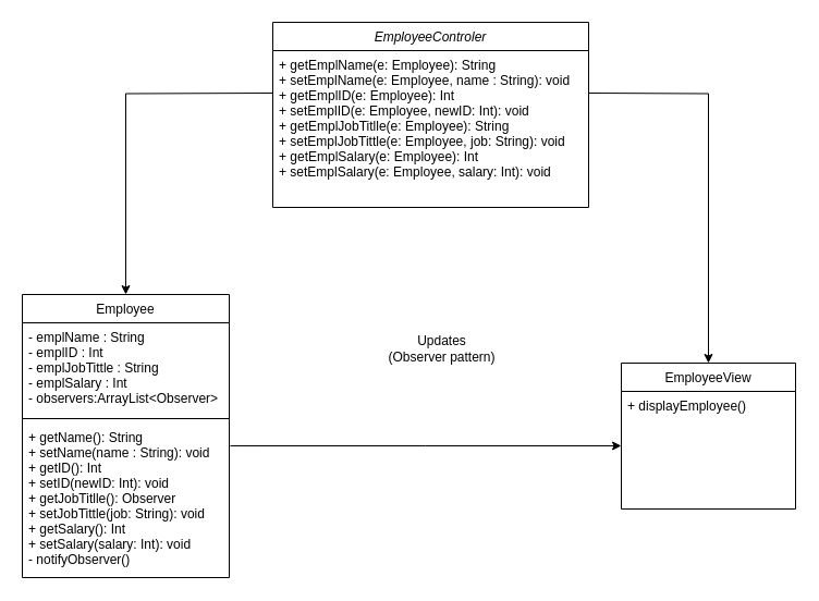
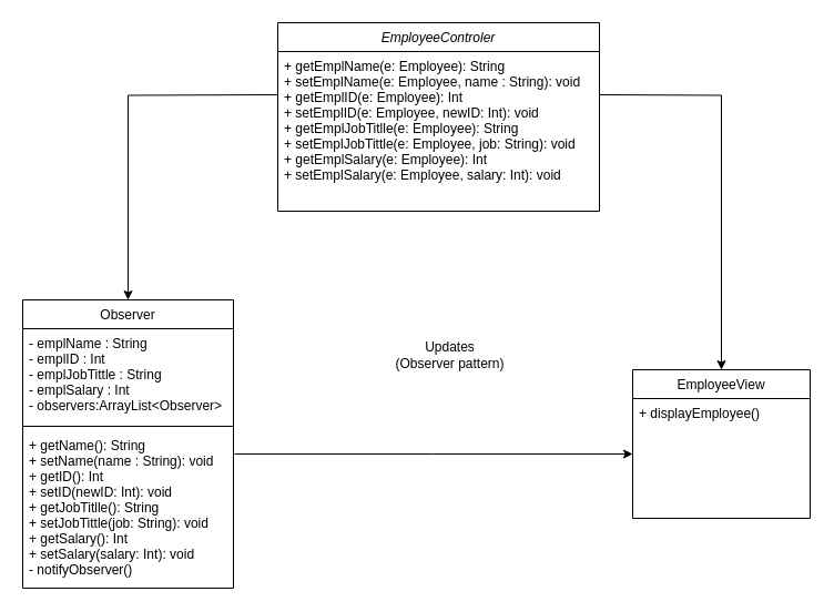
  <mxCell id="0" />
  <mxCell id="1" parent="0" />
  <mxCell id="2" value="EmployeeControler" style="swimlane;fontStyle=2;align=center;verticalAlign=top;childLayout=stackLayout;horizontal=1;startSize=26;horizontalStack=0;resizeParent=1;resizeLast=0;collapsible=1;marginBottom=0;rounded=0;shadow=0;strokeWidth=1;" parent="1" vertex="1"><mxGeometry x="250" y="20" width="290" height="170" as="geometry"><mxRectangle x="230" y="140" width="160" height="26" as="alternateBounds" /></mxGeometry></mxCell>
  <mxCell id="3" value="+ getEmplName(e: Employee): String&#10;+ setEmplName(e: Employee, name : String): void&#10;+ getEmplID(e: Employee): Int&#10;+ setEmplID(e: Employee, newID: Int): void&#10;+ getEmplJobTitlle(e: Employee): String&#10;+ setEmplJobTittle(e: Employee, job: String): void&#10;+ getEmplSalary(e: Employee): Int&#10;+ setEmplSalary(e: Employee, salary: Int): void" style="text;align=left;verticalAlign=top;spacingLeft=4;spacingRight=4;overflow=hidden;rotatable=0;points=[[0,0.5],[1,0.5]];portConstraint=eastwest;" parent="2" vertex="1"><mxGeometry y="26" width="290" height="134" as="geometry" /></mxCell>
- <mxCell id="4" value="Employee" style="swimlane;fontStyle=0;align=center;verticalAlign=top;childLayout=stackLayout;horizontal=1;startSize=26;horizontalStack=0;resizeParent=1;resizeLast=0;collapsible=1;marginBottom=0;rounded=0;shadow=0;strokeWidth=1;" parent="1" vertex="1"><mxGeometry x="20" y="270" width="190" height="260" as="geometry"><mxRectangle x="130" y="380" width="160" height="26" as="alternateBounds" /></mxGeometry></mxCell>
+ <mxCell id="4" value="Observer" style="swimlane;fontStyle=0;align=center;verticalAlign=top;childLayout=stackLayout;horizontal=1;startSize=26;horizontalStack=0;resizeParent=1;resizeLast=0;collapsible=1;marginBottom=0;rounded=0;shadow=0;strokeWidth=1;" parent="1" vertex="1"><mxGeometry x="20" y="270" width="190" height="260" as="geometry"><mxRectangle x="130" y="380" width="160" height="26" as="alternateBounds" /></mxGeometry></mxCell>
  <mxCell id="5" value="- emplName : String&#10;- emplID : Int&#10;- emplJobTittle : String&#10;- emplSalary : Int&#10;- observers:ArrayList&lt;Observer&gt;&#10;&#10;" style="text;align=left;verticalAlign=top;spacingLeft=4;spacingRight=4;overflow=hidden;rotatable=0;points=[[0,0.5],[1,0.5]];portConstraint=eastwest;rounded=0;shadow=0;html=0;" parent="4" vertex="1"><mxGeometry y="26" width="190" height="84" as="geometry" /></mxCell>
  <mxCell id="6" value="" style="line;html=1;strokeWidth=1;align=left;verticalAlign=middle;spacingTop=-1;spacingLeft=3;spacingRight=3;rotatable=0;labelPosition=right;points=[];portConstraint=eastwest;" parent="4" vertex="1"><mxGeometry y="110" width="190" height="8" as="geometry" /></mxCell>
- <mxCell id="7" value="+ getName(): String&#10;+ setName(name : String): void&#10;+ getID(): Int&#10;+ setID(newID: Int): void&#10;+ getJobTitlle(): Observer&#10;+ setJobTittle(job: String): void&#10;+ getSalary(): Int&#10;+ setSalary(salary: Int): void&#10;- notifyObserver()&#10;" style="text;align=left;verticalAlign=top;spacingLeft=4;spacingRight=4;overflow=hidden;rotatable=0;points=[[0,0.5],[1,0.5]];portConstraint=eastwest;" vertex="1" parent="4"><mxGeometry y="118" width="190" height="142" as="geometry" /></mxCell>
+ <mxCell id="7" value="+ getName(): String&#10;+ setName(name : String): void&#10;+ getID(): Int&#10;+ setID(newID: Int): void&#10;+ getJobTitlle(): String&#10;+ setJobTittle(job: String): void&#10;+ getSalary(): Int&#10;+ setSalary(salary: Int): void&#10;- notifyObserver()&#10;" style="text;align=left;verticalAlign=top;spacingLeft=4;spacingRight=4;overflow=hidden;rotatable=0;points=[[0,0.5],[1,0.5]];portConstraint=eastwest;" vertex="1" parent="4"><mxGeometry y="118" width="190" height="142" as="geometry" /></mxCell>
  <mxCell id="8" value="EmployeeView" style="swimlane;fontStyle=0;align=center;verticalAlign=top;childLayout=stackLayout;horizontal=1;startSize=26;horizontalStack=0;resizeParent=1;resizeLast=0;collapsible=1;marginBottom=0;rounded=0;shadow=0;strokeWidth=1;" parent="1" vertex="1"><mxGeometry x="570" y="333" width="160" height="134" as="geometry"><mxRectangle x="340" y="380" width="170" height="26" as="alternateBounds" /></mxGeometry></mxCell>
  <mxCell id="9" value="+ displayEmployee()" style="text;align=left;verticalAlign=top;spacingLeft=4;spacingRight=4;overflow=hidden;rotatable=0;points=[[0,0.5],[1,0.5]];portConstraint=eastwest;" parent="8" vertex="1"><mxGeometry y="26" width="160" height="26" as="geometry" /></mxCell>
  <mxCell id="10" style="edgeStyle=orthogonalEdgeStyle;rounded=0;orthogonalLoop=1;jettySize=auto;html=1;entryX=0.5;entryY=0;entryDx=0;entryDy=0;" edge="1" parent="1" target="8"><mxGeometry relative="1" as="geometry"><mxPoint x="540" y="85" as="sourcePoint" /></mxGeometry></mxCell>
  <mxCell id="11" value="" style="edgeStyle=orthogonalEdgeStyle;rounded=0;orthogonalLoop=1;jettySize=auto;html=1;entryX=0.5;entryY=0;entryDx=0;entryDy=0;" edge="1" parent="1" target="4"><mxGeometry relative="1" as="geometry"><mxPoint x="250" y="85" as="sourcePoint" /></mxGeometry></mxCell>
  <mxCell id="12" style="edgeStyle=orthogonalEdgeStyle;rounded=0;orthogonalLoop=1;jettySize=auto;html=1;exitX=1.005;exitY=0.148;exitDx=0;exitDy=0;exitPerimeter=0;" edge="1" parent="1" source="7"><mxGeometry relative="1" as="geometry"><mxPoint x="256.96" y="409.032" as="sourcePoint" /><mxPoint x="570" y="409" as="targetPoint" /><Array as="points" /></mxGeometry></mxCell>
  <mxCell id="13" value="Updates&lt;br&gt;(Observer pattern)" style="text;html=1;resizable=0;autosize=1;align=center;verticalAlign=middle;points=[];fillColor=none;strokeColor=none;rounded=0;" vertex="1" parent="1"><mxGeometry x="350" y="305" width="110" height="30" as="geometry" /></mxCell>
